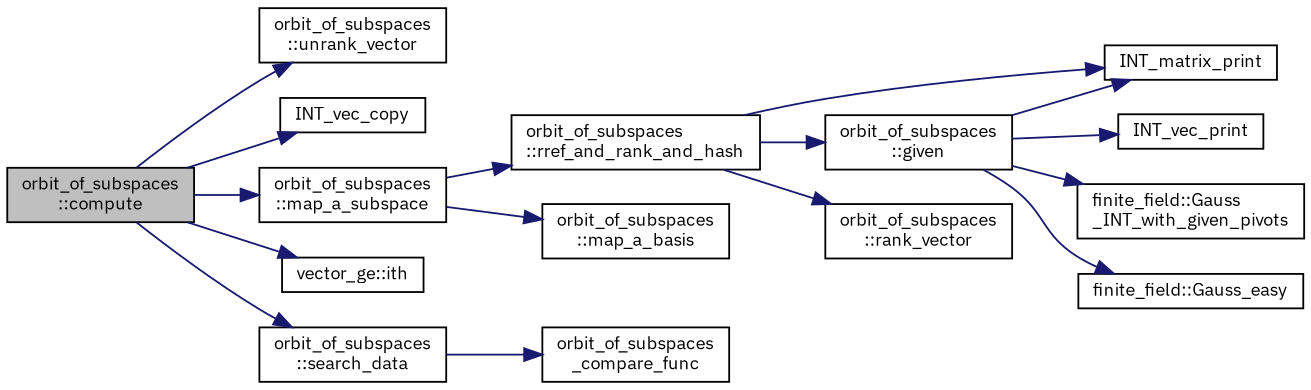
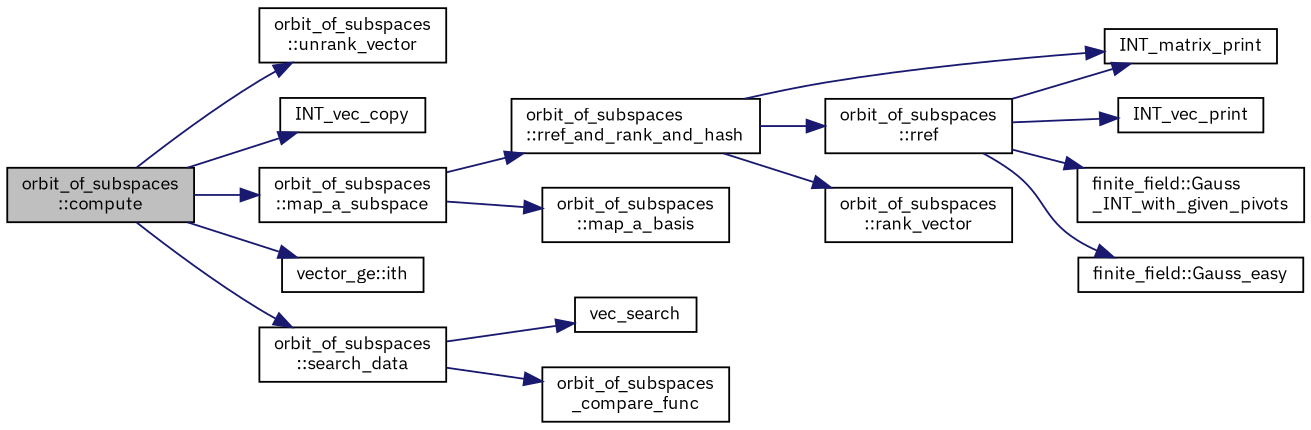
  digraph {
    fontname="IBM Plex Sans"
    rankdir=LR
    node [color=black fillcolor=white fontname="IBM Plex Sans" fontsize=10 shape=record style=filled]
    edge [color=midnightblue fontname="IBM Plex Sans" fontsize=10 labelfontname=Helvetica labelfontsize=10 style=solid]
    n1 [fillcolor=grey75 fontcolor=black height=0.2 label="orbit_of_subspaces\l::compute" width=0.4]
    n2 [height=0.2 label="orbit_of_subspaces\l::unrank_vector" width=0.4]
    n3 [height=0.2 label=INT_vec_copy width=0.4]
    n4 [height=0.2 label="orbit_of_subspaces\l::map_a_subspace" width=0.4]
    n5 [height=0.2 label="vector_ge::ith" width=0.4]
    n6 [height=0.2 label="orbit_of_subspaces\l::search_data" width=0.4]
    n7 [height=0.2 label=INT_vec_print width=0.4]
    n8 [height=0.2 label="orbit_of_subspaces\l::rref_and_rank_and_hash" width=0.4]
-   n9 [height=0.2 label="orbit_of_subspaces\l::given" width=0.4]
+   n9 [height=0.2 label="orbit_of_subspaces\l::rref" width=0.4]
    n10 [height=0.2 label=INT_matrix_print width=0.4]
    n11 [height=0.2 label="orbit_of_subspaces\l::rank_vector" width=0.4]
    n12 [height=0.2 label="orbit_of_subspaces\l::map_a_basis" width=0.4]
+   n13 [height=0.2 label=vec_search width=0.4]
    n14 [height=0.2 label="orbit_of_subspaces\l_compare_func" width=0.4]
    n15 [height=0.2 label="finite_field::Gauss\l_INT_with_given_pivots" width=0.4]
    n16 [height=0.2 label="finite_field::Gauss_easy" width=0.4]
    n1 -> n2
    n1 -> n3
    n1 -> n4
    n1 -> n5
    n1 -> n6
    n4 -> n8
    n4 -> n12
+   n6 -> n13
    n6 -> n14
    n8 -> n9
    n8 -> n10
    n8 -> n11
    n9 -> n7
    n9 -> n10
    n9 -> n15
    n9 -> n16
  }
